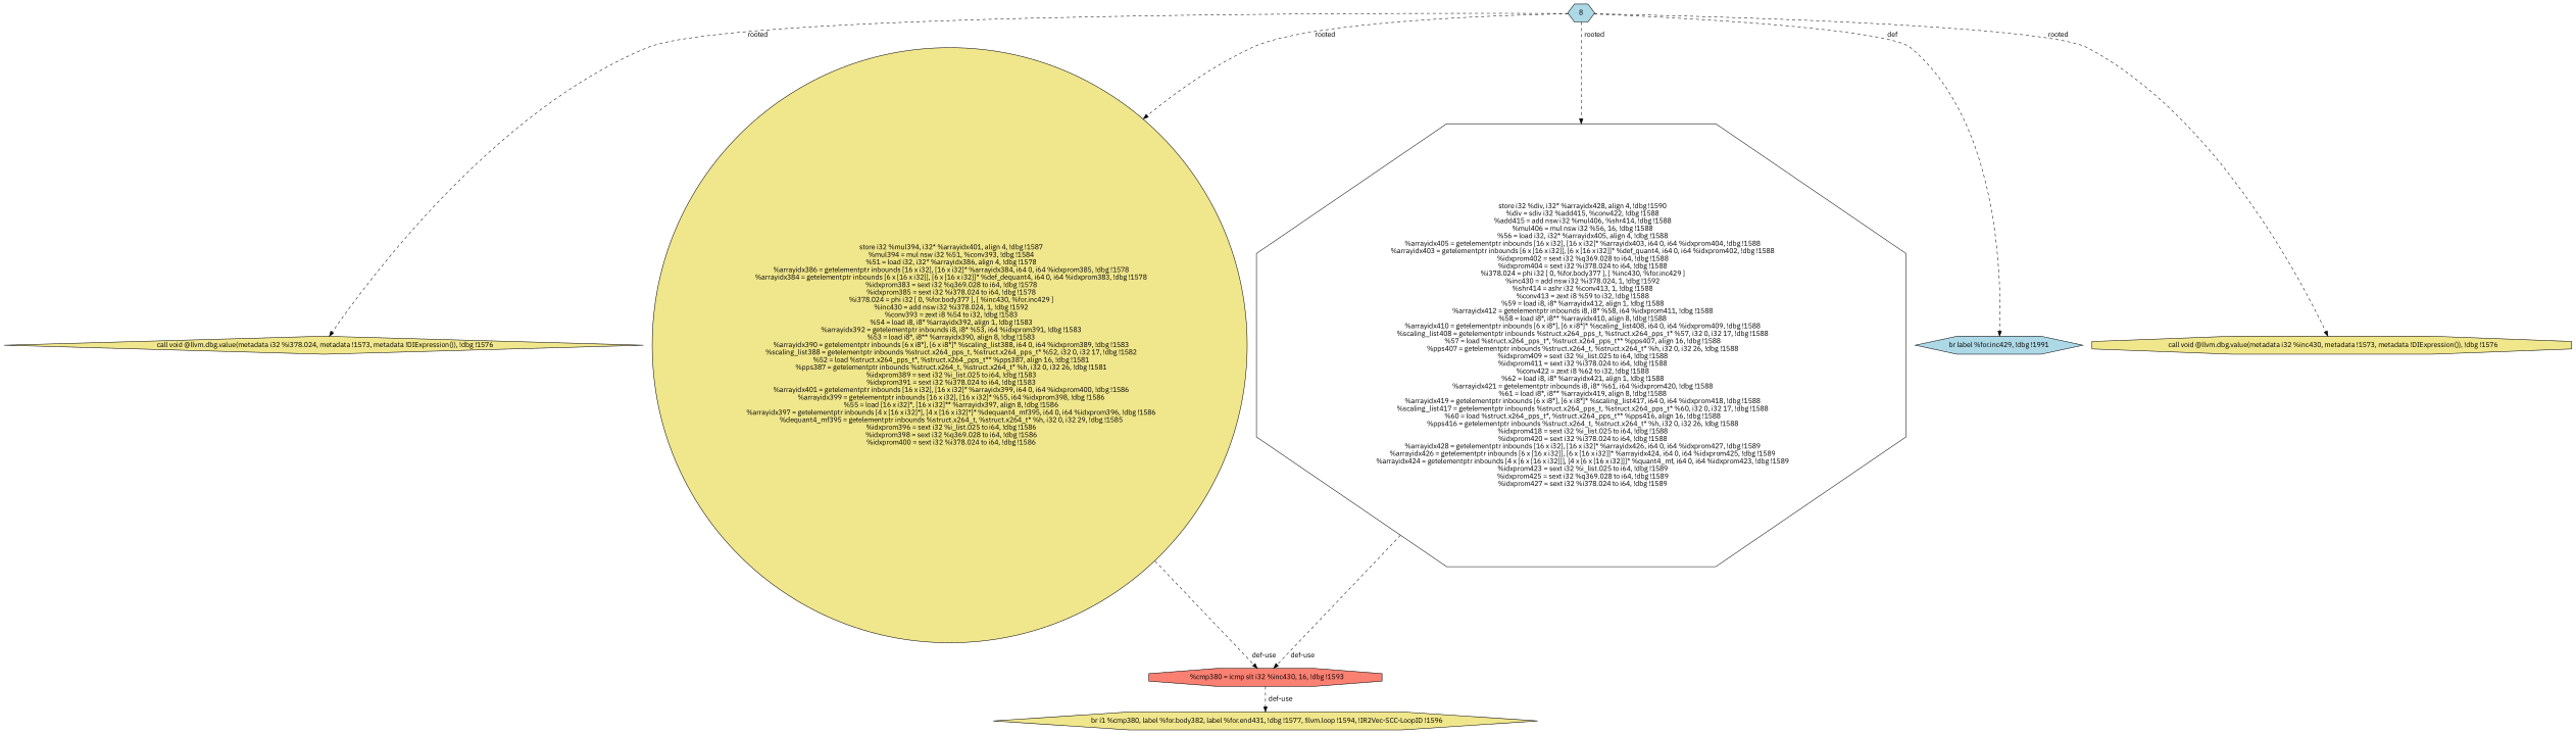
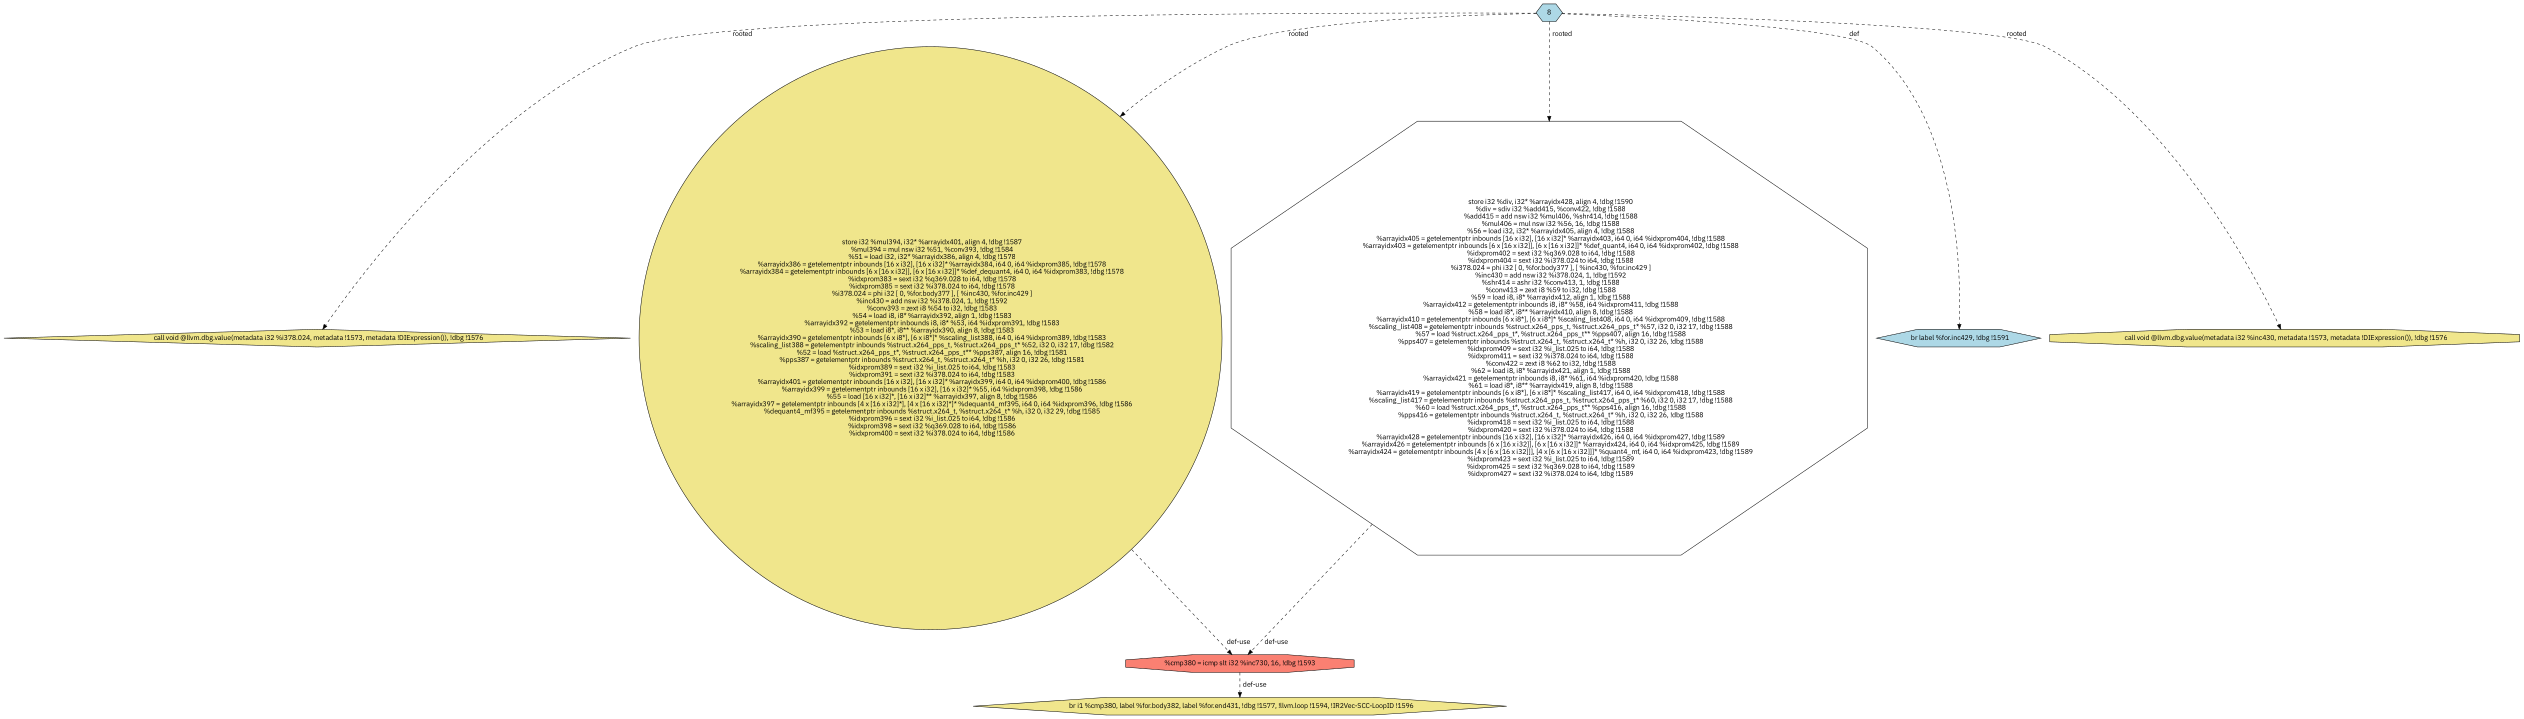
  digraph {
    fontname="IBM Plex Sans"
    node [fillcolor=khaki fontname="IBM Plex Sans" shape=octagon style=filled]
    edge [fontname="IBM Plex Sans" style=dashed]
    n1 [label="  call void @llvm.dbg.value(metadata i32 %i378.024, metadata !1573, metadata !DIExpression()), !dbg !1576" shape=diamond]
    n2 [label="  store i32 %mul394, i32* %arrayidx401, align 4, !dbg !1587\n  %mul394 = mul nsw i32 %51, %conv393, !dbg !1584\n  %51 = load i32, i32* %arrayidx386, align 4, !dbg !1578\n  %arrayidx386 = getelementptr inbounds [16 x i32], [16 x i32]* %arrayidx384, i64 0, i64 %idxprom385, !dbg !1578\n  %arrayidx384 = getelementptr inbounds [6 x [16 x i32]], [6 x [16 x i32]]* %def_dequant4, i64 0, i64 %idxprom383, !dbg !1578\n  %idxprom383 = sext i32 %q369.028 to i64, !dbg !1578\n  %idxprom385 = sext i32 %i378.024 to i64, !dbg !1578\n  %i378.024 = phi i32 [ 0, %for.body377 ], [ %inc430, %for.inc429 ]\n  %inc430 = add nsw i32 %i378.024, 1, !dbg !1592\n  %conv393 = zext i8 %54 to i32, !dbg !1583\n  %54 = load i8, i8* %arrayidx392, align 1, !dbg !1583\n  %arrayidx392 = getelementptr inbounds i8, i8* %53, i64 %idxprom391, !dbg !1583\n  %53 = load i8*, i8** %arrayidx390, align 8, !dbg !1583\n  %arrayidx390 = getelementptr inbounds [6 x i8*], [6 x i8*]* %scaling_list388, i64 0, i64 %idxprom389, !dbg !1583\n  %scaling_list388 = getelementptr inbounds %struct.x264_pps_t, %struct.x264_pps_t* %52, i32 0, i32 17, !dbg !1582\n  %52 = load %struct.x264_pps_t*, %struct.x264_pps_t** %pps387, align 16, !dbg !1581\n  %pps387 = getelementptr inbounds %struct.x264_t, %struct.x264_t* %h, i32 0, i32 26, !dbg !1581\n  %idxprom389 = sext i32 %i_list.025 to i64, !dbg !1583\n  %idxprom391 = sext i32 %i378.024 to i64, !dbg !1583\n  %arrayidx401 = getelementptr inbounds [16 x i32], [16 x i32]* %arrayidx399, i64 0, i64 %idxprom400, !dbg !1586\n  %arrayidx399 = getelementptr inbounds [16 x i32], [16 x i32]* %55, i64 %idxprom398, !dbg !1586\n  %55 = load [16 x i32]*, [16 x i32]** %arrayidx397, align 8, !dbg !1586\n  %arrayidx397 = getelementptr inbounds [4 x [16 x i32]*], [4 x [16 x i32]*]* %dequant4_mf395, i64 0, i64 %idxprom396, !dbg !1586\n  %dequant4_mf395 = getelementptr inbounds %struct.x264_t, %struct.x264_t* %h, i32 0, i32 29, !dbg !1585\n  %idxprom396 = sext i32 %i_list.025 to i64, !dbg !1586\n  %idxprom398 = sext i32 %q369.028 to i64, !dbg !1586\n  %idxprom400 = sext i32 %i378.024 to i64, !dbg !1586" shape=circle]
-   n3 [fillcolor=salmon label="  %cmp380 = icmp slt i32 %inc430, 16, !dbg !1593"]
+   n3 [fillcolor=salmon label="%cmp380 = icmp slt i32 %inc730, 16, !dbg !1593"]
    n4 [label="  br i1 %cmp380, label %for.body382, label %for.end431, !dbg !1577, !llvm.loop !1594, !IR2Vec-SCC-LoopID !1596" shape=hexagon]
    n5 [fillcolor=white label="  store i32 %div, i32* %arrayidx428, align 4, !dbg !1590\n  %div = sdiv i32 %add415, %conv422, !dbg !1588\n  %add415 = add nsw i32 %mul406, %shr414, !dbg !1588\n  %mul406 = mul nsw i32 %56, 16, !dbg !1588\n  %56 = load i32, i32* %arrayidx405, align 4, !dbg !1588\n  %arrayidx405 = getelementptr inbounds [16 x i32], [16 x i32]* %arrayidx403, i64 0, i64 %idxprom404, !dbg !1588\n  %arrayidx403 = getelementptr inbounds [6 x [16 x i32]], [6 x [16 x i32]]* %def_quant4, i64 0, i64 %idxprom402, !dbg !1588\n  %idxprom402 = sext i32 %q369.028 to i64, !dbg !1588\n  %idxprom404 = sext i32 %i378.024 to i64, !dbg !1588\n  %i378.024 = phi i32 [ 0, %for.body377 ], [ %inc430, %for.inc429 ]\n  %inc430 = add nsw i32 %i378.024, 1, !dbg !1592\n  %shr414 = ashr i32 %conv413, 1, !dbg !1588\n  %conv413 = zext i8 %59 to i32, !dbg !1588\n  %59 = load i8, i8* %arrayidx412, align 1, !dbg !1588\n  %arrayidx412 = getelementptr inbounds i8, i8* %58, i64 %idxprom411, !dbg !1588\n  %58 = load i8*, i8** %arrayidx410, align 8, !dbg !1588\n  %arrayidx410 = getelementptr inbounds [6 x i8*], [6 x i8*]* %scaling_list408, i64 0, i64 %idxprom409, !dbg !1588\n  %scaling_list408 = getelementptr inbounds %struct.x264_pps_t, %struct.x264_pps_t* %57, i32 0, i32 17, !dbg !1588\n  %57 = load %struct.x264_pps_t*, %struct.x264_pps_t** %pps407, align 16, !dbg !1588\n  %pps407 = getelementptr inbounds %struct.x264_t, %struct.x264_t* %h, i32 0, i32 26, !dbg !1588\n  %idxprom409 = sext i32 %i_list.025 to i64, !dbg !1588\n  %idxprom411 = sext i32 %i378.024 to i64, !dbg !1588\n  %conv422 = zext i8 %62 to i32, !dbg !1588\n  %62 = load i8, i8* %arrayidx421, align 1, !dbg !1588\n  %arrayidx421 = getelementptr inbounds i8, i8* %61, i64 %idxprom420, !dbg !1588\n  %61 = load i8*, i8** %arrayidx419, align 8, !dbg !1588\n  %arrayidx419 = getelementptr inbounds [6 x i8*], [6 x i8*]* %scaling_list417, i64 0, i64 %idxprom418, !dbg !1588\n  %scaling_list417 = getelementptr inbounds %struct.x264_pps_t, %struct.x264_pps_t* %60, i32 0, i32 17, !dbg !1588\n  %60 = load %struct.x264_pps_t*, %struct.x264_pps_t** %pps416, align 16, !dbg !1588\n  %pps416 = getelementptr inbounds %struct.x264_t, %struct.x264_t* %h, i32 0, i32 26, !dbg !1588\n  %idxprom418 = sext i32 %i_list.025 to i64, !dbg !1588\n  %idxprom420 = sext i32 %i378.024 to i64, !dbg !1588\n  %arrayidx428 = getelementptr inbounds [16 x i32], [16 x i32]* %arrayidx426, i64 0, i64 %idxprom427, !dbg !1589\n  %arrayidx426 = getelementptr inbounds [6 x [16 x i32]], [6 x [16 x i32]]* %arrayidx424, i64 0, i64 %idxprom425, !dbg !1589\n  %arrayidx424 = getelementptr inbounds [4 x [6 x [16 x i32]]], [4 x [6 x [16 x i32]]]* %quant4_mf, i64 0, i64 %idxprom423, !dbg !1589\n  %idxprom423 = sext i32 %i_list.025 to i64, !dbg !1589\n  %idxprom425 = sext i32 %q369.028 to i64, !dbg !1589\n  %idxprom427 = sext i32 %i378.024 to i64, !dbg !1589"]
-   n6 [fillcolor=lightblue label="br label %for.inc429, !dbg !1991" shape=hexagon]
+   n6 [fillcolor=lightblue label="  br label %for.inc429, !dbg !1591" shape=hexagon]
    n7 [label="  call void @llvm.dbg.value(metadata i32 %inc430, metadata !1573, metadata !DIExpression()), !dbg !1576"]
    8 [fillcolor=lightblue shape=hexagon]
    n2 -> n3 [label="  def-use"]
    n3 -> n4 [label="  def-use"]
    n5 -> n3 [label="  def-use"]
    8 -> n1 [label="  rooted"]
    8 -> n2 [label="  rooted"]
    8 -> n5 [label="  rooted"]
    8 -> n6 [label="  def"]
    8 -> n7 [label="  rooted"]
  }
